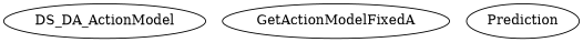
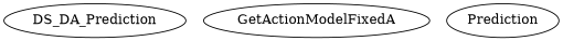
  digraph {
-   DS_DA_ActionModel
+   DS_DA_ActionModel [label=DS_DA_Prediction]
    GetActionModelFixedA
    Prediction
  }
